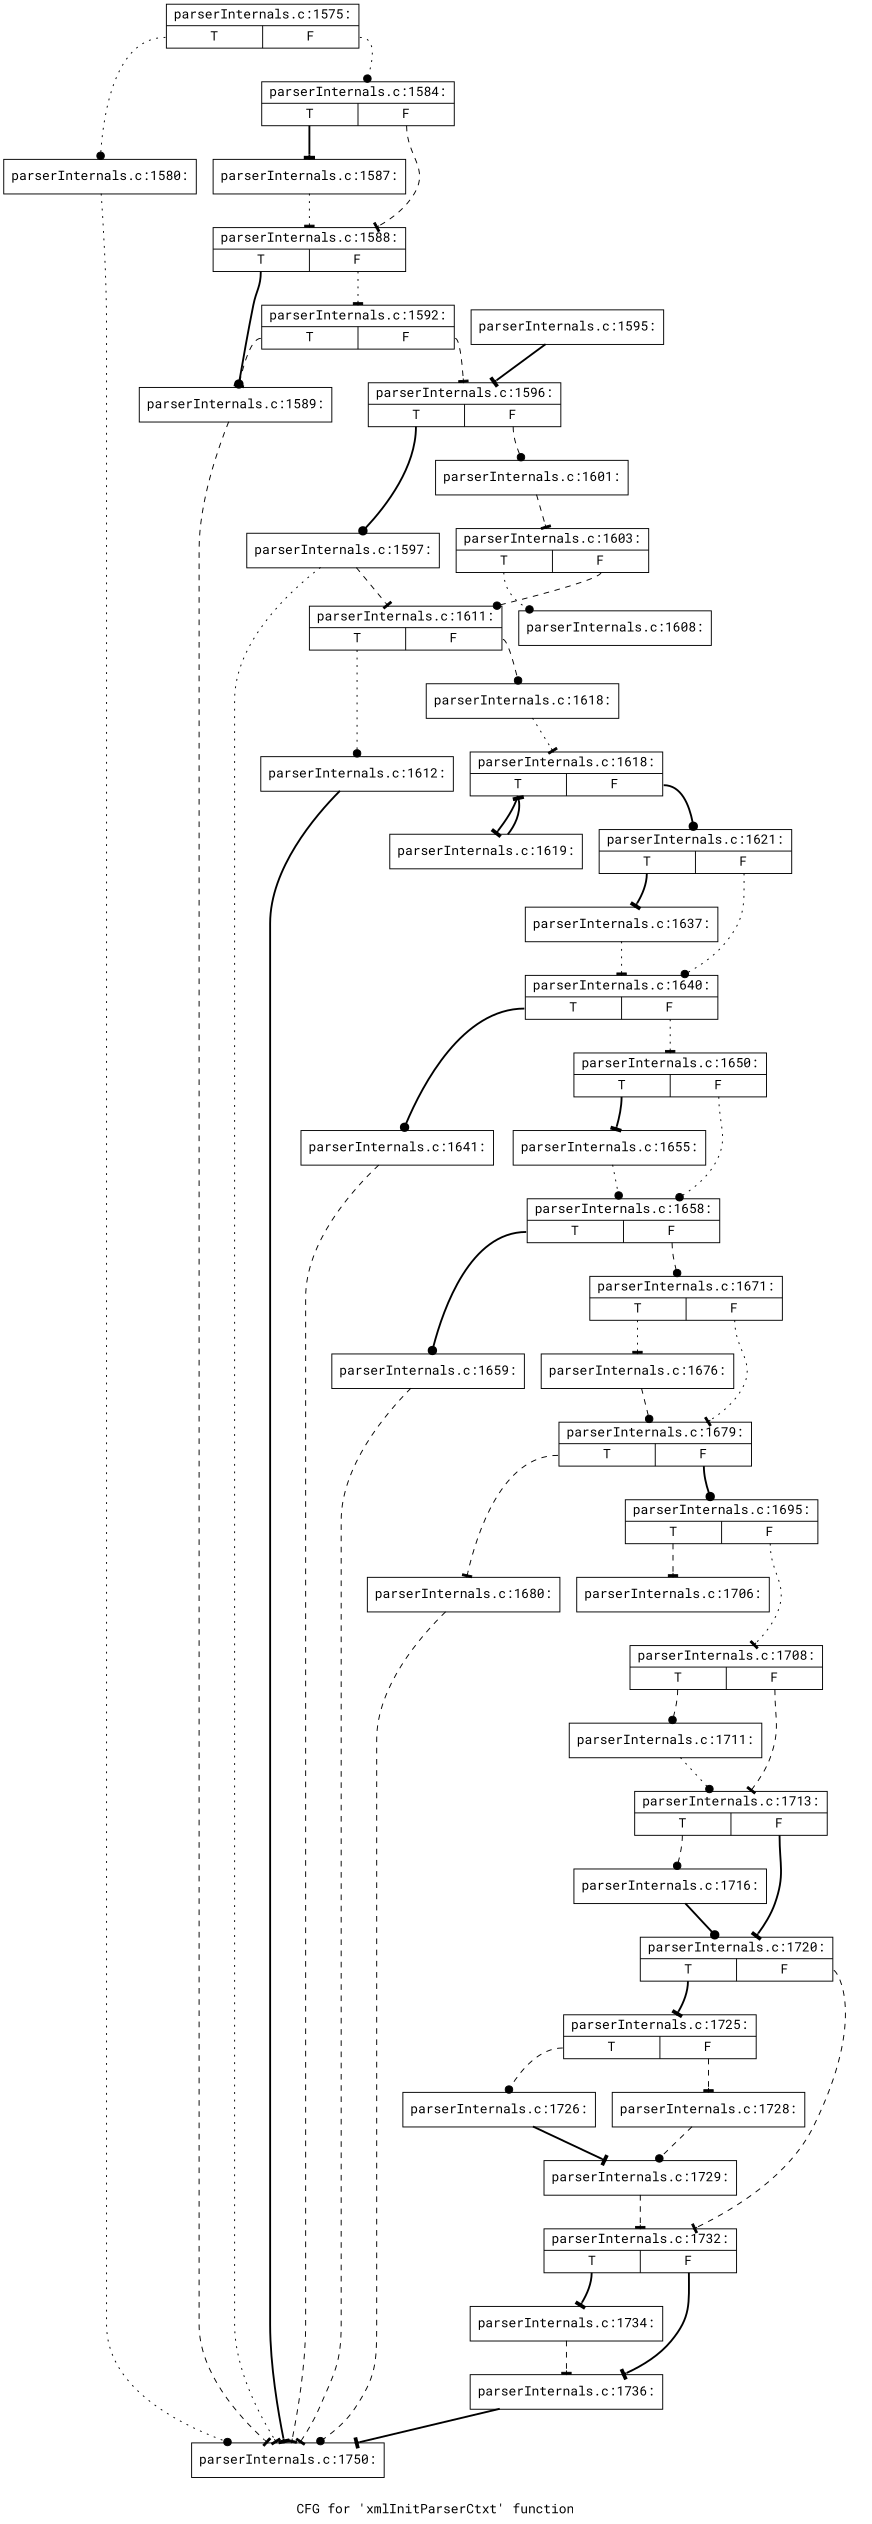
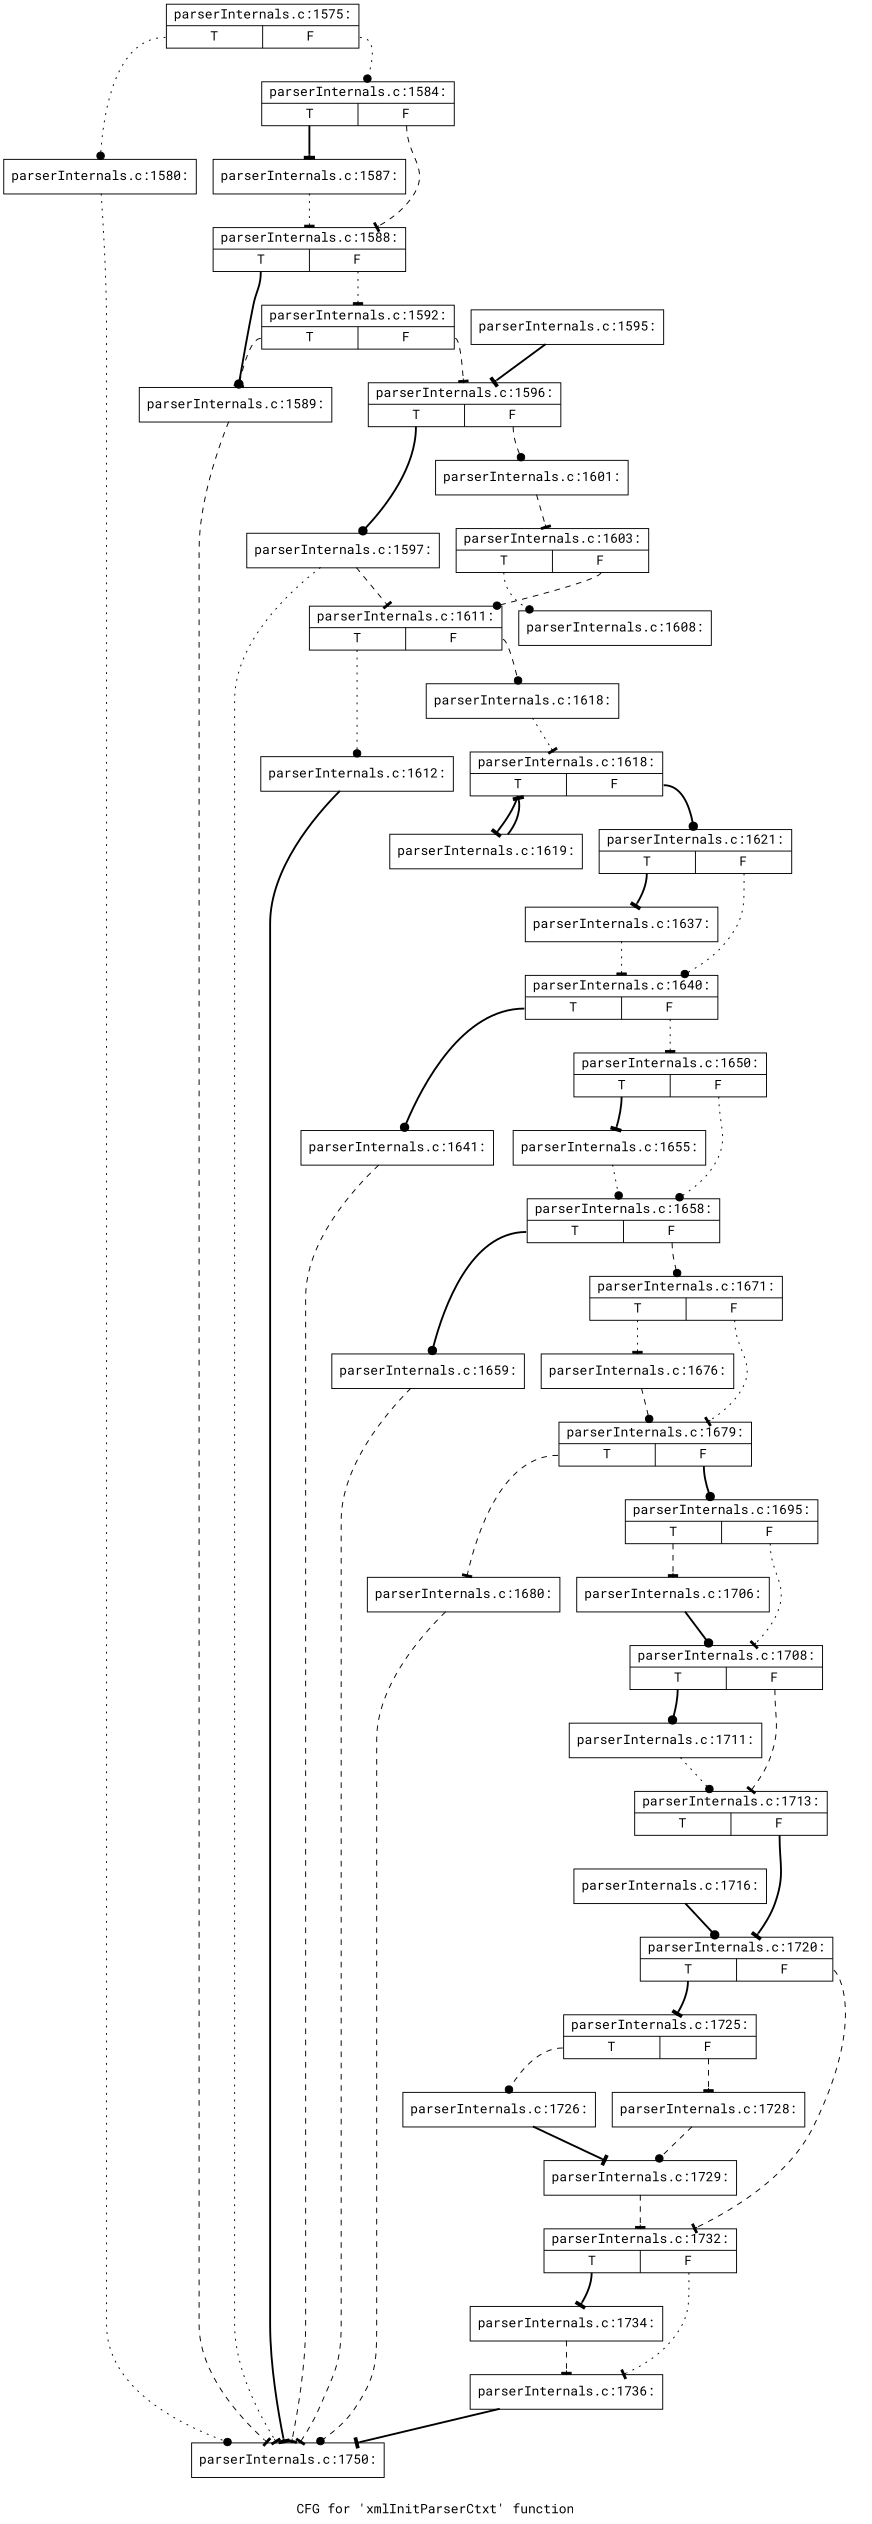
  digraph {
    fontname="Roboto Mono"
    label="CFG for 'xmlInitParserCtxt' function"
    node [fontname="Roboto Mono" shape=record]
    edge [arrowhead=tee fontname="Roboto Mono" style=dashed]
    n1 [label="{parserInternals.c:1575:|{<s0>T|<s1>F}}"]
    n2 [label="{parserInternals.c:1580:}"]
    n3 [label="{parserInternals.c:1584:|{<s0>T|<s1>F}}"]
    n4 [label="{parserInternals.c:1750:}"]
    n5 [label="{parserInternals.c:1587:}"]
    n6 [label="{parserInternals.c:1588:|{<s0>T|<s1>F}}"]
    n7 [label="{parserInternals.c:1589:}"]
    n8 [label="{parserInternals.c:1592:|{<s0>T|<s1>F}}"]
    n9 [label="{parserInternals.c:1596:|{<s0>T|<s1>F}}"]
    n10 [label="{parserInternals.c:1595:}"]
    n11 [label="{parserInternals.c:1597:}"]
    n12 [label="{parserInternals.c:1601:}"]
    n13 [label="{parserInternals.c:1611:|{<s0>T|<s1>F}}"]
    n14 [label="{parserInternals.c:1603:|{<s0>T|<s1>F}}"]
    n15 [label="{parserInternals.c:1608:}"]
    n16 [label="{parserInternals.c:1612:}"]
    n17 [label="{parserInternals.c:1618:}"]
    n18 [label="{parserInternals.c:1618:|{<s0>T|<s1>F}}"]
    n19 [label="{parserInternals.c:1619:}"]
    n20 [label="{parserInternals.c:1621:|{<s0>T|<s1>F}}"]
    n21 [label="{parserInternals.c:1637:}"]
    n22 [label="{parserInternals.c:1640:|{<s0>T|<s1>F}}"]
    n23 [label="{parserInternals.c:1641:}"]
    n24 [label="{parserInternals.c:1650:|{<s0>T|<s1>F}}"]
    n25 [label="{parserInternals.c:1655:}"]
    n26 [label="{parserInternals.c:1658:|{<s0>T|<s1>F}}"]
    n27 [label="{parserInternals.c:1659:}"]
    n28 [label="{parserInternals.c:1671:|{<s0>T|<s1>F}}"]
    n29 [label="{parserInternals.c:1676:}"]
    n30 [label="{parserInternals.c:1679:|{<s0>T|<s1>F}}"]
    n31 [label="{parserInternals.c:1680:}"]
    n32 [label="{parserInternals.c:1695:|{<s0>T|<s1>F}}"]
    n33 [label="{parserInternals.c:1706:}"]
    n34 [label="{parserInternals.c:1708:|{<s0>T|<s1>F}}"]
    n35 [label="{parserInternals.c:1711:}"]
    n36 [label="{parserInternals.c:1713:|{<s0>T|<s1>F}}"]
    n37 [label="{parserInternals.c:1716:}"]
    n38 [label="{parserInternals.c:1720:|{<s0>T|<s1>F}}"]
    n39 [label="{parserInternals.c:1725:|{<s0>T|<s1>F}}"]
    n40 [label="{parserInternals.c:1732:|{<s0>T|<s1>F}}"]
    n41 [label="{parserInternals.c:1726:}"]
    n42 [label="{parserInternals.c:1728:}"]
    n43 [label="{parserInternals.c:1734:}"]
    n44 [label="{parserInternals.c:1736:}"]
    n45 [label="{parserInternals.c:1729:}"]
    n1 -> n2 [arrowhead=dot style=dotted tailport=s0]
    n1 -> n3 [arrowhead=dot style=dotted tailport=s1]
    n2 -> n4 [arrowhead=dot style=dotted]
    n3 -> n5 [style=bold tailport=s0]
    n3 -> n6 [tailport=s1]
    n5 -> n6 [style=dotted]
    n6 -> n7 [arrowhead=dot style=bold tailport=s0]
    n6 -> n8 [style=dotted tailport=s1]
    n7 -> n4
    n8 -> n7 [tailport=s0]
    n8 -> n9 [tailport=s1]
    n9 -> n11 [arrowhead=dot style=bold tailport=s0]
    n9 -> n12 [arrowhead=dot tailport=s1]
    n10 -> n9 [style=bold]
    n11 -> n4 [style=dotted]
    n11 -> n13
    n12 -> n14
    n13 -> n16 [arrowhead=dot style=dotted tailport=s0]
    n13 -> n17 [arrowhead=dot tailport=s1]
    n14 -> n13 [arrowhead=dot tailport=s1]
    n14 -> n15 [arrowhead=dot style=dotted tailport=s0]
    n16 -> n4 [style=bold]
    n17 -> n18 [style=dotted]
    n18 -> n19 [style=bold tailport=s0]
    n18 -> n20 [arrowhead=dot style=bold tailport=s1]
    n19 -> n18 [style=bold]
    n20 -> n21 [style=bold tailport=s0]
    n20 -> n22 [arrowhead=dot style=dotted tailport=s1]
    n21 -> n22 [style=dotted]
    n22 -> n23 [arrowhead=dot style=bold tailport=s0]
    n22 -> n24 [style=dotted tailport=s1]
    n23 -> n4
    n24 -> n25 [style=bold tailport=s0]
    n24 -> n26 [arrowhead=dot style=dotted tailport=s1]
    n25 -> n26 [arrowhead=dot style=dotted]
    n26 -> n27 [arrowhead=dot style=bold tailport=s0]
    n26 -> n28 [arrowhead=dot tailport=s1]
    n27 -> n4
    n28 -> n29 [style=dotted tailport=s0]
    n28 -> n30 [style=dotted tailport=s1]
    n29 -> n30 [arrowhead=dot]
    n30 -> n31 [tailport=s0]
    n30 -> n32 [arrowhead=dot style=bold tailport=s1]
    n31 -> n4 [arrowhead=dot]
    n32 -> n33 [tailport=s0]
    n32 -> n34 [style=dotted tailport=s1]
-   n34 -> n35 [arrowhead=dot tailport=s0]
+   n33 -> n34 [arrowhead=dot style=bold]
+   n34 -> n35 [arrowhead=dot style=bold tailport=s0]
    n34 -> n36 [tailport=s1]
    n35 -> n36 [arrowhead=dot style=dotted]
-   n36 -> n37 [arrowhead=dot tailport=s0]
    n36 -> n38 [style=bold tailport=s1]
    n37 -> n38 [arrowhead=dot style=bold]
    n38 -> n39 [style=bold tailport=s0]
    n38 -> n40 [tailport=s1]
    n39 -> n41 [arrowhead=dot tailport=s0]
    n39 -> n42 [tailport=s1]
    n40 -> n43 [style=bold tailport=s0]
-   n40 -> n44 [style=bold tailport=s1]
+   n40 -> n44 [style=dotted tailport=s1]
    n41 -> n45 [style=bold]
    n42 -> n45 [arrowhead=dot]
    n43 -> n44
    n44 -> n4 [style=bold]
    n45 -> n40
  }
